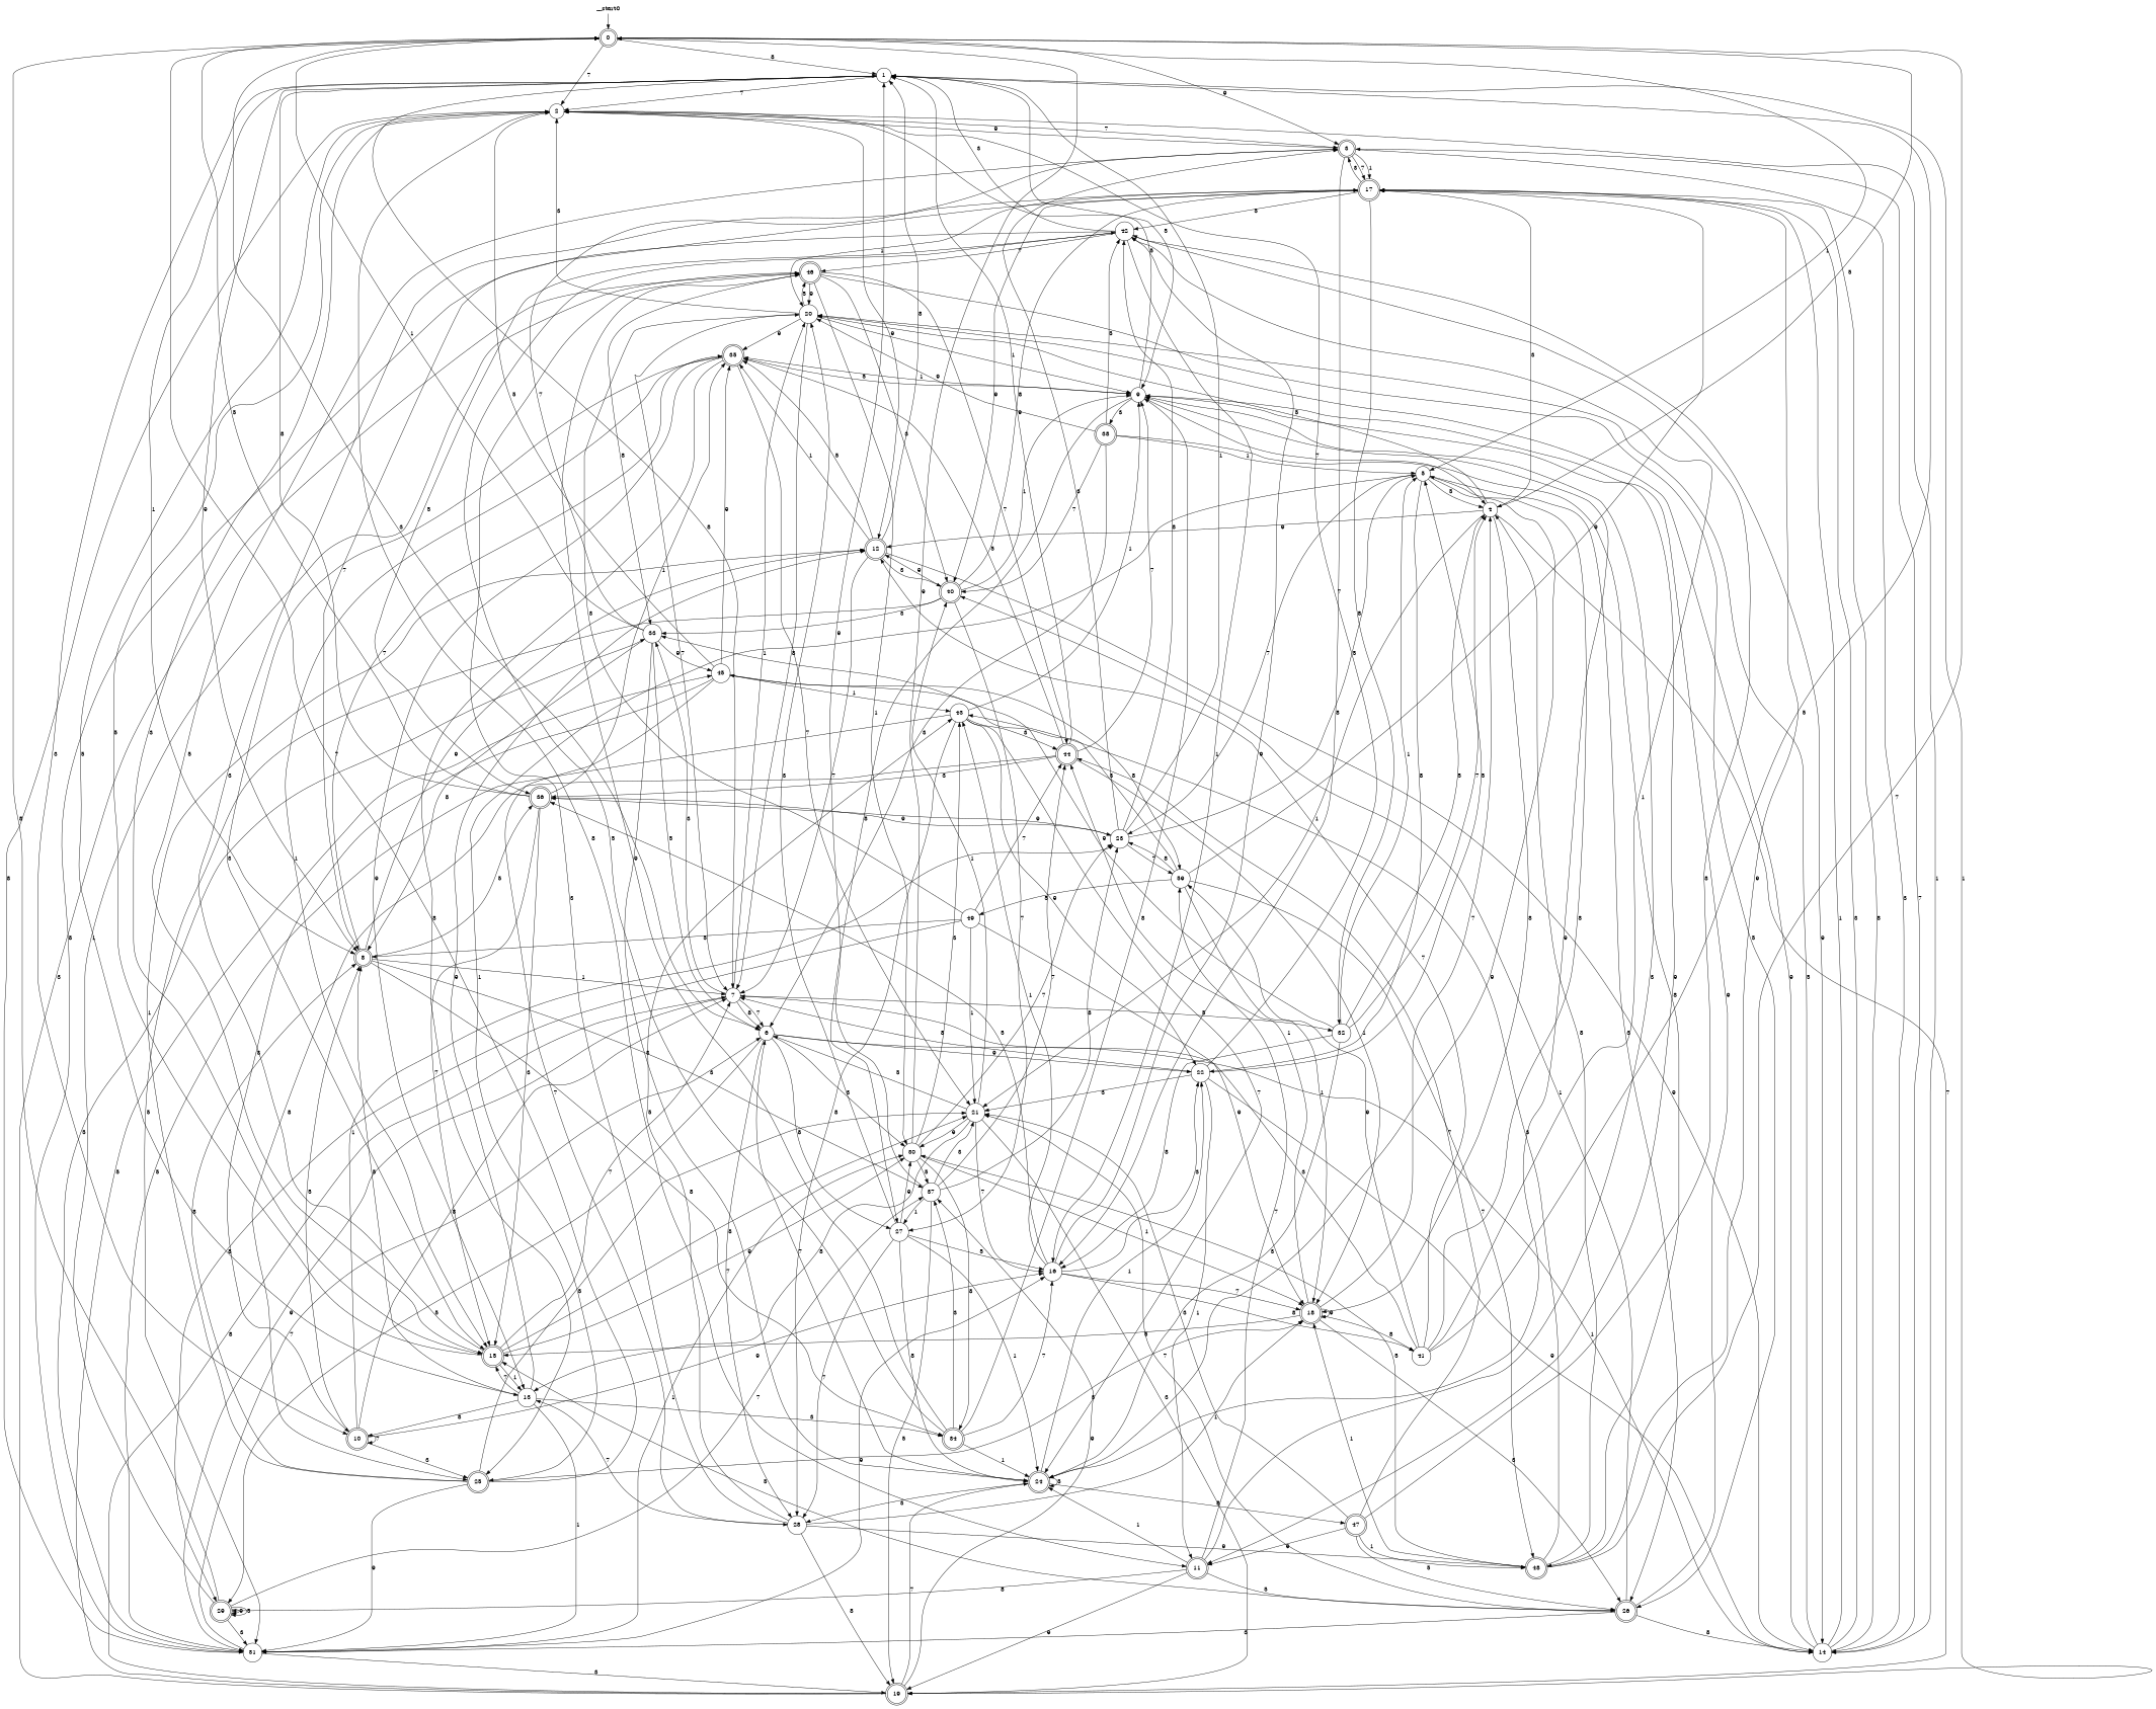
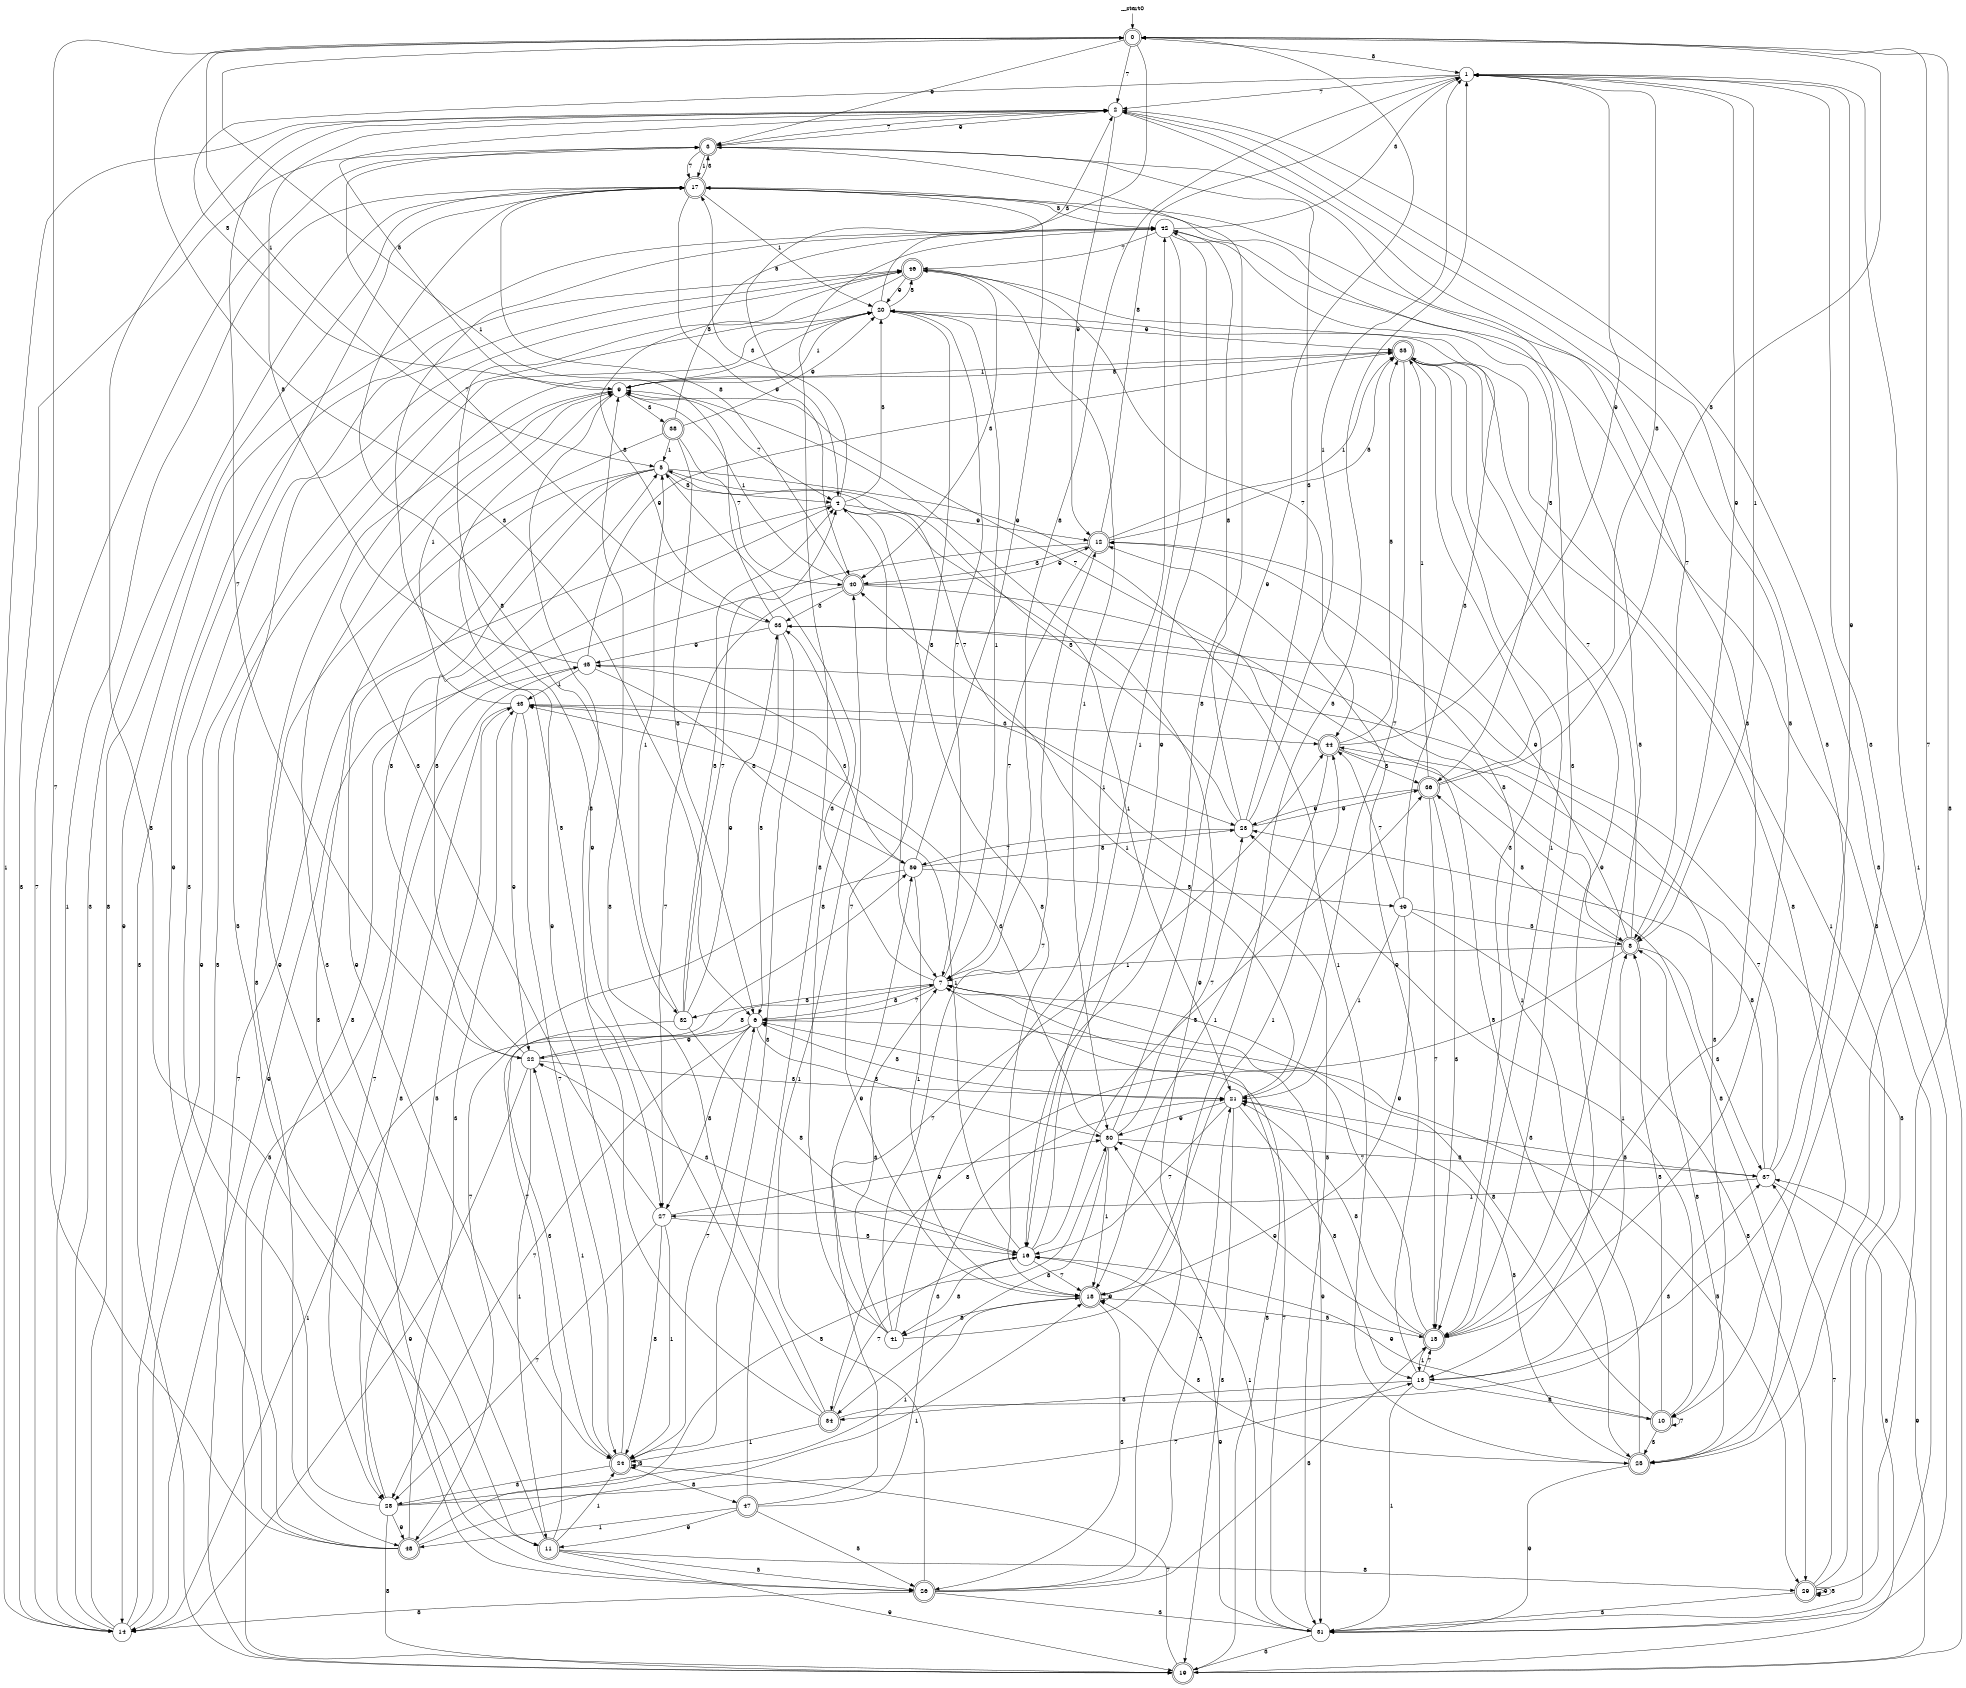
  digraph {
    node [shape=circle]
    n1 [label=0 shape=doublecircle]
    n2 [label=1]
    n3 [label=2]
    n4 [label=3 shape=doublecircle]
    n5 [label=4]
    n6 [label=5]
    n7 [label=6]
    n8 [label=7]
    n9 [label=8 shape=doublecircle]
    n10 [label=9]
    n11 [label=10 shape=doublecircle]
    n12 [label=11 shape=doublecircle]
    n13 [label=12 shape=doublecircle]
    n14 [label=13]
    n15 [label=14]
    n16 [label=15 shape=doublecircle]
    n17 [label=16]
    n18 [label=17 shape=doublecircle]
    n19 [label=18 shape=doublecircle]
    n20 [label=19 shape=doublecircle]
    n21 [label=20]
    n22 [label=21]
    n23 [label=22]
    n24 [label=23]
    n25 [label=24 shape=doublecircle]
    n26 [label=25 shape=doublecircle]
    n27 [label=26 shape=doublecircle]
    n28 [label=27]
    n29 [label=28]
    n30 [label=29 shape=doublecircle]
    n31 [label=30]
    n32 [label=31]
    n33 [label=32]
    n34 [label=33]
    n35 [label=34 shape=doublecircle]
    n36 [label=35 shape=doublecircle]
    n37 [label=36 shape=doublecircle]
    n38 [label=37]
    n39 [label=38 shape=doublecircle]
    n40 [label=59]
    n41 [label=40 shape=doublecircle]
    n42 [label=41]
    n43 [label=42]
    n44 [label=43]
    n45 [label=44 shape=doublecircle]
    n46 [label=45]
    n47 [label=46 shape=doublecircle]
    n48 [label=47 shape=doublecircle]
    n49 [label=48 shape=doublecircle]
    n50 [label=49]
    __start0 [height=0 shape=none width=0]
    n1 -> n2 [label=8]
    n1 -> n3 [label=7]
    n1 -> n4 [label=9]
    n1 -> n5 [label=5]
    n1 -> n6 [label=1]
    n1 -> n7 [label=3]
    n2 -> n3 [label=7]
    n2 -> n8 [label=8]
    n2 -> n9 [label=9]
    n2 -> n9 [label=1]
    n2 -> n10 [label=5]
    n2 -> n11 [label=3]
    n3 -> n4 [label=7]
    n3 -> n12 [label=8]
    n3 -> n13 [label=9]
    n3 -> n14 [label=5]
    n3 -> n15 [label=1]
    n3 -> n16 [label=3]
    n4 -> n3 [label=9]
    n4 -> n15 [label=3]
    n4 -> n16 [label=5]
    n4 -> n17 [label=8]
    n4 -> n18 [label=7]
    n4 -> n18 [label=1]
    n5 -> n13 [label=9]
    n5 -> n18 [label=3]
    n5 -> n19 [label=8]
    n5 -> n20 [label=7]
    n5 -> n21 [label=5]
    n5 -> n22 [label=1]
    n6 -> n5 [label=5]
    n6 -> n23 [label=8]
    n6 -> n24 [label=7]
    n6 -> n25 [label=9]
    n6 -> n26 [label=1]
    n6 -> n27 [label=3]
    n7 -> n15 [label=1]
    n7 -> n23 [label=9]
    n7 -> n28 [label=8]
    n7 -> n29 [label=7]
    n7 -> n30 [label=5]
    n7 -> n31 [label=3]
    n8 -> n7 [label=8]
    n8 -> n7 [label=7]
    n8 -> n21 [label=1]
    n8 -> n32 [label=9]
    n8 -> n33 [label=5]
    n8 -> n34 [label=3]
    n9 -> n8 [label=1]
    n9 -> n13 [label=9]
    n9 -> n35 [label=8]
    n9 -> n36 [label=7]
    n9 -> n37 [label=5]
    n9 -> n38 [label=3]
    n10 -> n3 [label=5]
    n10 -> n5 [label=7]
    n10 -> n12 [label=9]
    n10 -> n28 [label=8]
    n10 -> n36 [label=1]
    n10 -> n39 [label=3]
    n11 -> n8 [label=8]
    n11 -> n9 [label=5]
    n11 -> n11 [label=7]
    n11 -> n17 [label=9]
    n11 -> n24 [label=1]
    n11 -> n26 [label=3]
    n12 -> n10 [label=3]
    n12 -> n20 [label=9]
    n12 -> n25 [label=1]
    n12 -> n27 [label=5]
    n12 -> n30 [label=8]
    n12 -> n40 [label=7]
    n13 -> n2 [label=8]
    n13 -> n8 [label=7]
    n13 -> n15 [label=9]
    n13 -> n36 [label=5]
    n13 -> n36 [label=1]
    n13 -> n41 [label=3]
    n14 -> n9 [label=5]
    n14 -> n11 [label=8]
    n14 -> n13 [label=9]
    n14 -> n16 [label=7]
    n14 -> n32 [label=1]
    n14 -> n35 [label=3]
    n15 -> n4 [label=7]
    n15 -> n18 [label=8]
    n15 -> n18 [label=1]
    n15 -> n18 [label=3]
    n15 -> n21 [label=9]
    n15 -> n21 [label=5]
    n16 -> n3 [label=5]
    n16 -> n8 [label=7]
    n16 -> n14 [label=1]
    n16 -> n18 [label=3]
    n16 -> n22 [label=8]
    n16 -> n31 [label=9]
    n17 -> n19 [label=7]
    n17 -> n23 [label=3]
    n17 -> n37 [label=5]
    n17 -> n42 [label=8]
    n17 -> n43 [label=9]
    n17 -> n44 [label=1]
    n18 -> n4 [label=3]
    n18 -> n9 [label=7]
    n18 -> n21 [label=1]
    n18 -> n33 [label=8]
    n18 -> n41 [label=9]
    n18 -> n43 [label=5]
    n19 -> n5 [label=7]
    n19 -> n16 [label=5]
    n19 -> n19 [label=9]
    n19 -> n27 [label=3]
    n19 -> n42 [label=8]
    n19 -> n45 [label=1]
    n20 -> n2 [label=1]
    n20 -> n8 [label=8]
    n20 -> n25 [label=7]
    n20 -> n38 [label=9]
    n20 -> n46 [label=5]
    n20 -> n47 [label=3]
    n21 -> n3 [label=3]
    n21 -> n8 [label=8]
    n21 -> n8 [label=7]
    n21 -> n10 [label=1]
    n21 -> n36 [label=9]
    n21 -> n47 [label=5]
    n22 -> n7 [label=5]
    n22 -> n14 [label=8]
    n22 -> n17 [label=7]
    n22 -> n20 [label=3]
    n22 -> n31 [label=9]
    n22 -> n41 [label=1]
    n23 -> n3 [label=7]
    n23 -> n6 [label=5]
    n23 -> n8 [label=8]
    n23 -> n12 [label=1]
    n23 -> n15 [label=9]
    n23 -> n22 [label=3]
    n24 -> n2 [label=1]
    n24 -> n4 [label=3]
    n24 -> n6 [label=5]
    n24 -> n37 [label=9]
    n24 -> n40 [label=7]
    n24 -> n43 [label=8]
    n25 -> n7 [label=7]
    n25 -> n10 [label=9]
    n25 -> n23 [label=1]
    n25 -> n25 [label=5]
    n25 -> n29 [label=3]
    n25 -> n48 [label=8]
    n26 -> n1 [label=7]
    n26 -> n9 [label=8]
    n26 -> n13 [label=1]
    n26 -> n19 [label=3]
    n26 -> n22 [label=5]
    n26 -> n32 [label=9]
    n27 -> n10 [label=9]
    n27 -> n15 [label=8]
    n27 -> n16 [label=5]
    n27 -> n22 [label=7]
    n27 -> n32 [label=3]
    n27 -> n41 [label=1]
    n28 -> n17 [label=5]
    n28 -> n21 [label=3]
    n28 -> n25 [label=8]
    n28 -> n25 [label=1]
    n28 -> n29 [label=7]
    n28 -> n31 [label=9]
    n29 -> n14 [label=7]
    n29 -> n19 [label=1]
    n29 -> n20 [label=8]
    n29 -> n44 [label=5]
    n29 -> n47 [label=3]
    n29 -> n49 [label=9]
    n30 -> n1 [label=8]
    n30 -> n30 [label=9]
    n30 -> n30 [label=5]
    n30 -> n32 [label=3]
    n30 -> n38 [label=7]
    n30 -> n47 [label=1]
    n31 -> n1 [label=9]
    n31 -> n19 [label=1]
    n31 -> n24 [label=7]
    n31 -> n35 [label=8]
    n31 -> n38 [label=5]
    n31 -> n44 [label=3]
    n32 -> n3 [label=8]
    n32 -> n7 [label=7]
    n32 -> n17 [label=9]
    n32 -> n20 [label=3]
    n32 -> n31 [label=1]
    n32 -> n34 [label=5]
    n33 -> n5 [label=7]
    n33 -> n5 [label=5]
    n33 -> n6 [label=1]
    n33 -> n17 [label=8]
    n33 -> n25 [label=3]
    n33 -> n34 [label=9]
    n34 -> n1 [label=1]
    n34 -> n4 [label=7]
    n34 -> n7 [label=5]
    n34 -> n9 [label=8]
    n34 -> n25 [label=3]
    n34 -> n46 [label=9]
    n35 -> n10 [label=8]
    n35 -> n17 [label=7]
    n35 -> n25 [label=1]
    n35 -> n38 [label=3]
    n35 -> n43 [label=5]
    n35 -> n47 [label=9]
    n36 -> n10 [label=5]
    n36 -> n14 [label=9]
    n36 -> n16 [label=1]
    n36 -> n16 [label=3]
    n36 -> n22 [label=7]
    n36 -> n26 [label=8]
    n37 -> n1 [label=5]
    n37 -> n2 [label=8]
    n37 -> n16 [label=7]
    n37 -> n16 [label=3]
    n37 -> n24 [label=9]
    n37 -> n36 [label=1]
    n38 -> n2 [label=9]
    n38 -> n20 [label=5]
    n38 -> n22 [label=3]
    n38 -> n24 [label=8]
    n38 -> n28 [label=1]
    n38 -> n45 [label=7]
    n39 -> n6 [label=1]
    n39 -> n7 [label=3]
    n39 -> n21 [label=9]
    n39 -> n41 [label=7]
    n39 -> n43 [label=5]
    n39 -> n49 [label=8]
    n40 -> n18 [label=9]
    n40 -> n19 [label=1]
    n40 -> n24 [label=8]
    n40 -> n46 [label=3]
    n40 -> n49 [label=7]
    n40 -> n50 [label=5]
    n41 -> n10 [label=1]
    n41 -> n13 [label=9]
    n41 -> n18 [label=8]
    n41 -> n28 [label=7]
-   n41 -> n32 [label=5]
+   n41 -> n26 [label=5]
    n41 -> n34 [label=3]
    n42 -> n2 [label=5]
    n42 -> n6 [label=8]
    n42 -> n8 [label=3]
    n42 -> n13 [label=7]
    n42 -> n40 [label=9]
    n42 -> n43 [label=1]
    n43 -> n2 [label=3]
    n43 -> n15 [label=9]
    n43 -> n17 [label=1]
    n43 -> n32 [label=8]
    n43 -> n37 [label=5]
    n43 -> n47 [label=7]
    n44 -> n10 [label=1]
    n44 -> n23 [label=9]
    n44 -> n25 [label=7]
    n44 -> n29 [label=8]
    n44 -> n32 [label=5]
    n44 -> n45 [label=3]
    n45 -> n2 [label=9]
    n45 -> n10 [label=7]
    n45 -> n19 [label=1]
    n45 -> n26 [label=8]
    n45 -> n36 [label=5]
    n45 -> n37 [label=3]
    n46 -> n3 [label=5]
    n46 -> n11 [label=3]
    n46 -> n29 [label=7]
    n46 -> n36 [label=9]
    n46 -> n40 [label=8]
    n46 -> n44 [label=1]
    n47 -> n21 [label=9]
    n47 -> n27 [label=5]
    n47 -> n31 [label=1]
    n47 -> n34 [label=8]
    n47 -> n41 [label=3]
    n47 -> n45 [label=7]
    n48 -> n12 [label=9]
    n48 -> n22 [label=3]
    n48 -> n27 [label=5]
    n48 -> n43 [label=8]
    n48 -> n45 [label=7]
    n48 -> n49 [label=1]
    n49 -> n1 [label=7]
    n49 -> n5 [label=8]
    n49 -> n18 [label=9]
    n49 -> n19 [label=1]
    n49 -> n31 [label=5]
    n49 -> n44 [label=3]
    n50 -> n9 [label=5]
    n50 -> n19 [label=9]
    n50 -> n21 [label=3]
    n50 -> n22 [label=1]
    n50 -> n30 [label=8]
    n50 -> n45 [label=7]
    __start0 -> n1
  }
